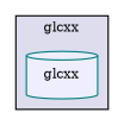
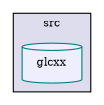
  digraph {
    compound=true
    fontname="DejaVu Serif"
    n1 [fillcolor="#eeeeff" fontname="DejaVu Serif" fontsize=10 label=glcxx pencolor=black shape=cylinder style=filled color=teal]
    subgraph cluster_1 {
      bgcolor="#ddddee"
      fontsize=10
-     label=glcxx
+     label=src
      pencolor=black
      n1
    }
  }
